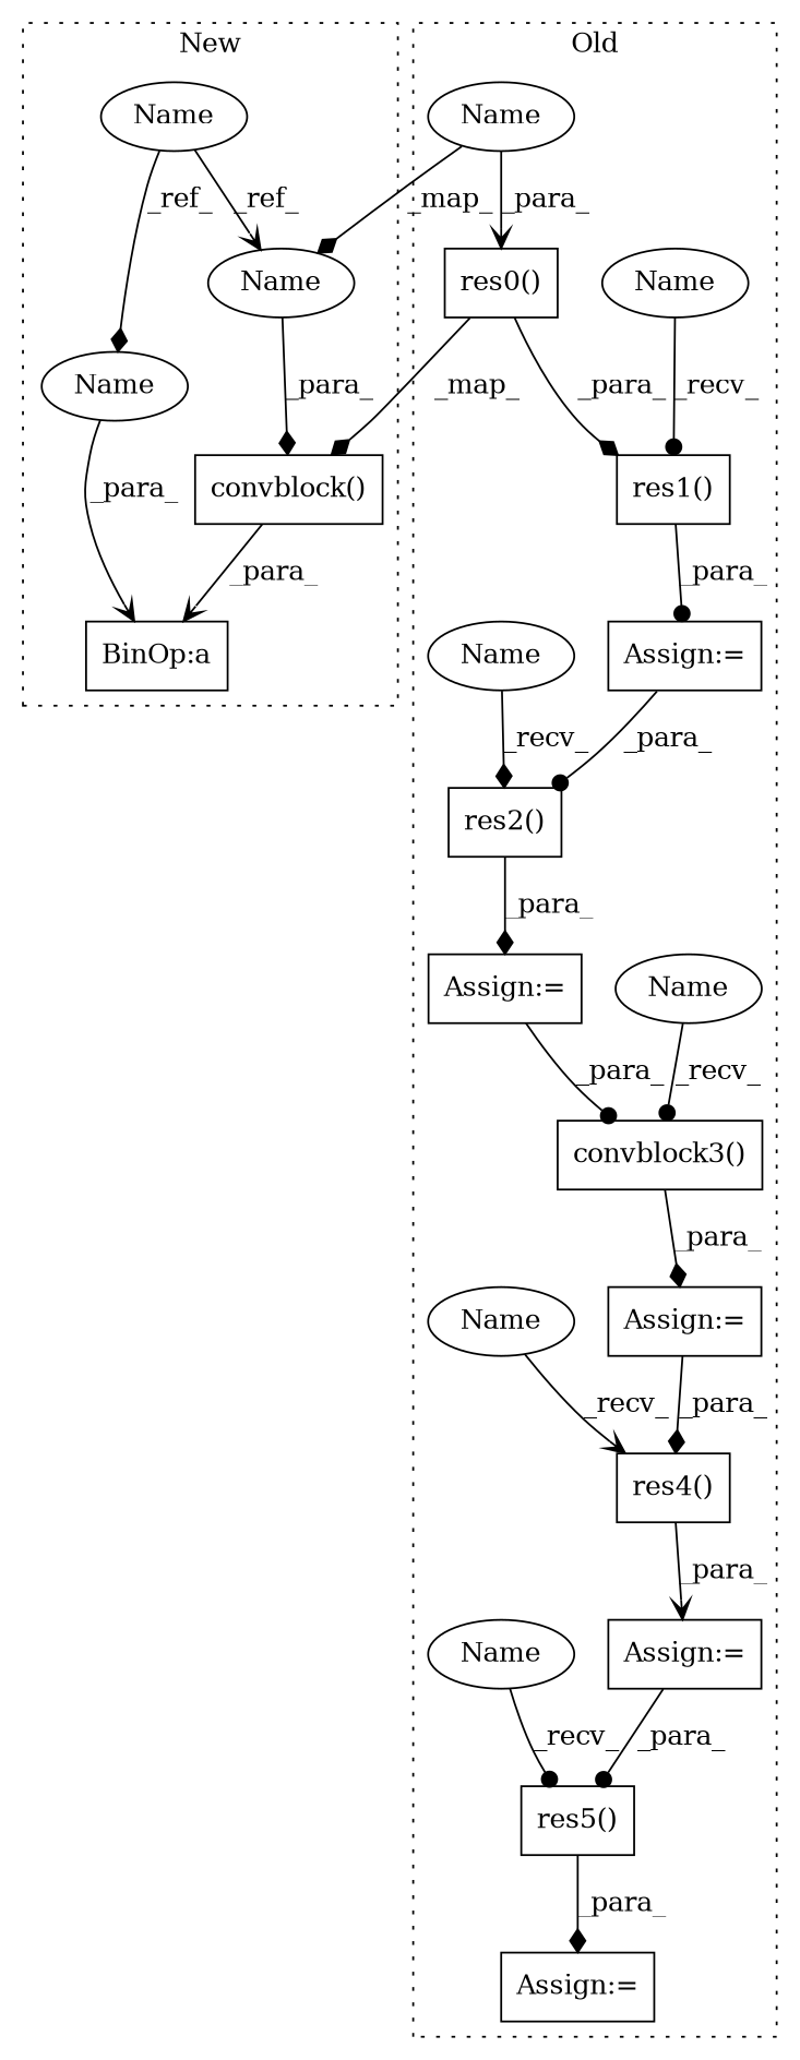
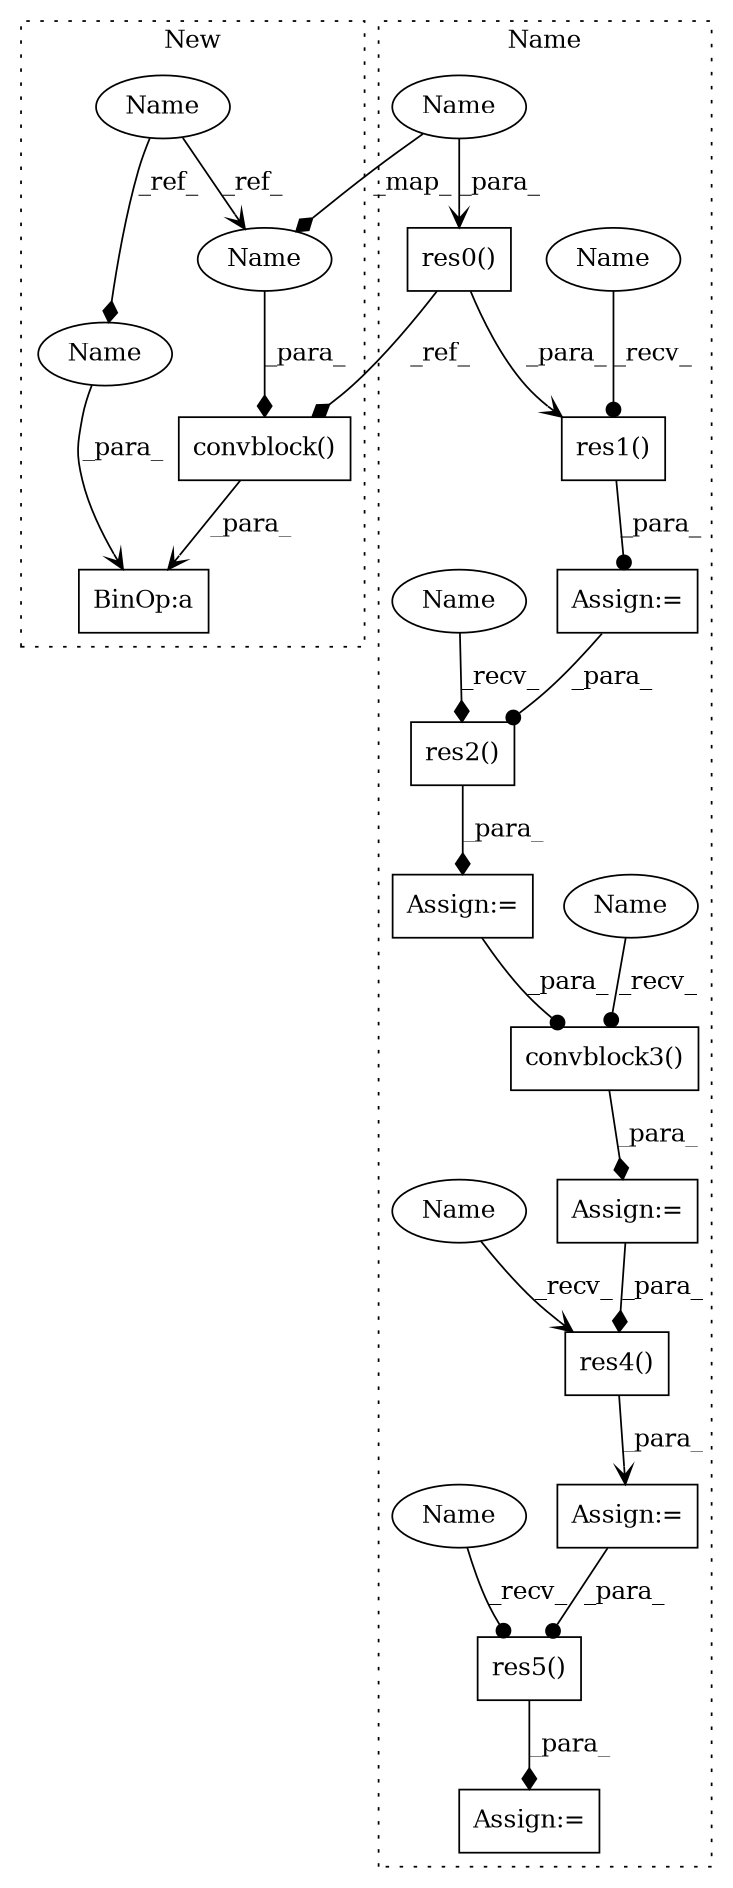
  digraph {
    node [a=87 l="10,1" shape=box]
    edge [arrowhead=diamond]
    n1 [a=75 label="res0()" s="2507,2518"]
    n2 [a=75 label="res4()" s="2607,2618"]
    n3 [a=75 label="convblock3()" s="2582,2593"]
    n4 [a=75 label="res5()" s="2632,2643"]
    n5 [a=68 l=3 label="Assign:=" s=2529]
    n6 [a=68 l=3 label="Assign:=" s=2604]
    n7 [a=68 l=3 label="Assign:=" s=2629]
    n8 [a=68 l=3 label="Assign:=" s=2579]
    n9 [a=75 label="res1()" s="2532,2543"]
    n10 [a=75 label="res2()" s="2557,2568"]
    n11 [a=68 l=3 label="Assign:=" s=2554]
    n12 [l=1 label=Name s=2517 shape=ellipse]
    n13 [l=4 label=Name s=2532 shape=ellipse]
    n14 [l=4 label=Name s=2582 shape=ellipse]
    n15 [l=4 label=Name s=2557 shape=ellipse]
    n16 [l=4 label=Name s=2607 shape=ellipse]
    n17 [l=4 label=Name s=2632 shape=ellipse]
    n18 [a=75 l="15,1" label="convblock()" s="1661,1677"]
    n19 [a=82 l=3 label="BinOp:a" s=1678]
    n20 [l=1 label=Name s=1631 shape=ellipse]
    n21 [l=1 label=Name s=1681 shape=ellipse]
    n22 [l=1 label=Name s=1676 shape=ellipse]
    subgraph cluster_1 {
-     label=Old
+     label=Name
      style=dotted
      n1
      n2
      n3
      n4
      n5
      n6
      n7
      n8
      n9
      n10
      n11
      n12
      n13
      n14
      n15
      n16
      n17
    }
    subgraph cluster_2 {
      label=New
      style=dotted
      n18
      n19
      n20
      n21
      n22
    }
-   n1 -> n9 [label=_para_]
-   n1 -> n18 [label=_map_]
+   n1 -> n9 [arrowhead=vee label=_para_]
+   n1 -> n18 [label=_ref_]
    n2 -> n6 [arrowhead=vee label=_para_]
    n3 -> n8 [label=_para_]
    n4 -> n7 [label=_para_]
    n5 -> n10 [arrowhead=dot label=_para_]
    n6 -> n4 [arrowhead=dot label=_para_]
    n8 -> n2 [label=_para_]
    n9 -> n5 [arrowhead=dot label=_para_]
    n10 -> n11 [label=_para_]
    n11 -> n3 [arrowhead=dot label=_para_]
    n12 -> n1 [arrowhead=vee label=_para_]
    n12 -> n22 [label=_map_]
    n13 -> n9 [arrowhead=dot label=_recv_]
    n14 -> n3 [arrowhead=dot label=_recv_]
    n15 -> n10 [label=_recv_]
    n16 -> n2 [arrowhead=vee label=_recv_]
    n17 -> n4 [arrowhead=dot label=_recv_]
    n18 -> n19 [arrowhead=vee label=_para_]
    n20 -> n21 [label=_ref_]
    n20 -> n22 [arrowhead=vee label=_ref_]
    n21 -> n19 [arrowhead=vee label=_para_]
    n22 -> n18 [label=_para_]
  }
